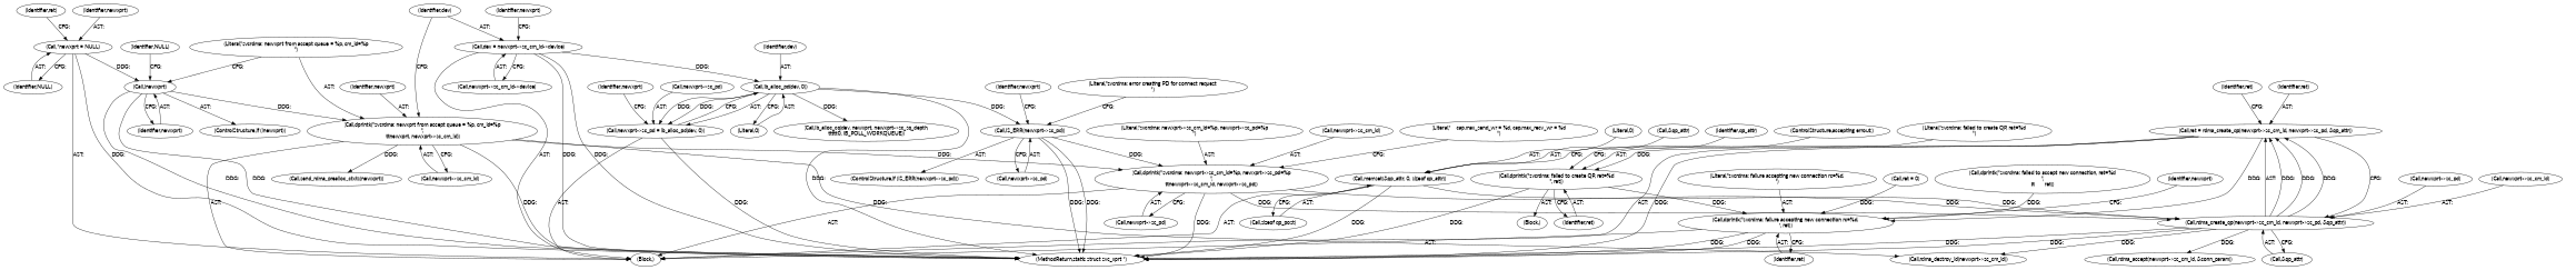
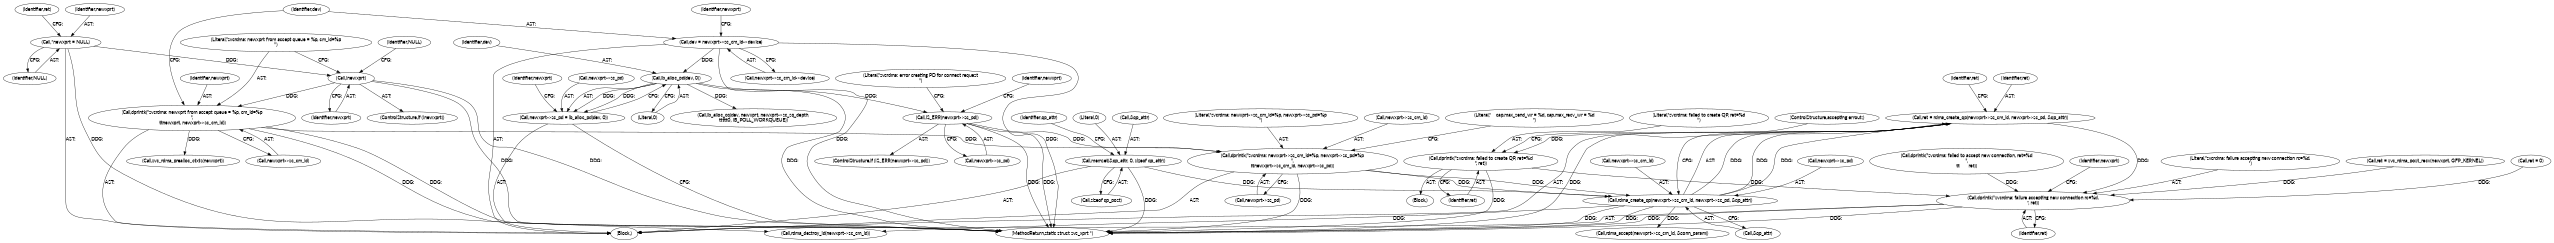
  digraph {
    fontname=Lato
    node [fontname=Lato]
    edge [fontname=Lato]
    n1 [label="(Call,ret = rdma_create_qp(newxprt->sc_cm_id, newxprt->sc_pd, &qp_attr))"]
    n2 [label="(Call,rdma_create_qp(newxprt->sc_cm_id, newxprt->sc_pd, &qp_attr))"]
    n3 [label="(Call,dprintk(\"svcrdma: failed to create QP, ret=%d\n\", ret))"]
    n4 [label="(Call,dprintk(\"svcrdma: failure accepting new connection rc=%d.\n\", ret))"]
    n5 [label="(MethodReturn,static struct svc_xprt *)"]
    n6 [label="(Block,)"]
    n7 [label="(Call,rdma_destroy_id(newxprt->sc_cm_id))"]
    n8 [label="(Call,&qp_attr)"]
    n9 [label="(Call,rdma_accept(newxprt->sc_cm_id, &conn_param))"]
    n10 [label="(Block,)"]
    n11 [label="(Identifier,ret)"]
    n12 [label="(Identifier,ret)"]
    n13 [label="(Call,dprintk(\"svcrdma: newxprt->sc_cm_id=%p, newxprt->sc_pd=%p\n\",\n\t\tnewxprt->sc_cm_id, newxprt->sc_pd))"]
    n14 [label="(Call,newxprt->sc_pd)"]
    n15 [label="(Call,dprintk(\"svcrdma: newxprt from accept queue = %p, cm_id=%p\n\",\n \t\tnewxprt, newxprt->sc_cm_id))"]
    n16 [label="(Call,newxprt->sc_cm_id)"]
-   n17 [label="(Call,send_rdma_prealloc_ctxts(newxprt))"]
+   n17 [label="(Call,svc_rdma_prealloc_ctxts(newxprt))"]
    n18 [label="(Call,!newxprt)"]
    n19 [label="(Identifier,newxprt)"]
    n20 [label="(ControlStructure,if (!newxprt))"]
    n21 [label="(Call,*newxprt = NULL)"]
    n22 [label="(Identifier,NULL)"]
    n23 [label="(Call,IS_ERR(newxprt->sc_pd))"]
    n24 [label="(Call,newxprt->sc_pd)"]
    n25 [label="(ControlStructure,if (IS_ERR(newxprt->sc_pd)))"]
    n26 [label="(Call,newxprt->sc_pd = ib_alloc_pd(dev, 0))"]
    n27 [label="(Call,ib_alloc_pd(dev, 0))"]
    n28 [label="(Literal,0)"]
    n29 [label="(Call,ib_alloc_cq(dev, newxprt, newxprt->sc_sq_depth,\n\t\t\t\t\t0, IB_POLL_WORKQUEUE))"]
    n30 [label="(Call,dev = newxprt->sc_cm_id->device)"]
    n31 [label="(Call,newxprt->sc_cm_id->device)"]
    n32 [label="(Call,memset(&qp_attr, 0, sizeof qp_attr))"]
    n33 [label="(Call,sizeof qp_post)"]
    n34 [label="(Identifier,dev)"]
    n35 [label="(Identifier,newxprt)"]
    n36 [label="(Literal,\"svcrdma: error creating PD for connect request\n\")"]
    n37 [label="(Identifier,newxprt)"]
    n38 [label="(Identifier,newxprt)"]
    n39 [label="(Literal,\"svcrdma: failure accepting new connection rc=%d.\n\")"]
    n40 [label="(Call,newxprt->sc_pd)"]
    n41 [label="(ControlStructure,accepting errout;)"]
    n42 [label="(Identifier,NULL)"]
    n43 [label="(Call,newxprt->sc_pd)"]
    n44 [label="(Identifier,ret)"]
+   n45 [label="(Call,ret = svc_rdma_post_recv(newxprt, GFP_KERNEL))"]
    n46 [label="(Call,newxprt->sc_cm_id)"]
    n47 [label="(Literal,0)"]
    n48 [label="(Literal,\"    cap.max_send_wr = %d, cap.max_recv_wr = %d\n\")"]
    n49 [label="(Identifier,newxprt)"]
    n50 [label="(Identifier,dev)"]
    n51 [label="(Identifier,newxprt)"]
    n52 [label="(Literal,\"svcrdma: newxprt from accept queue = %p, cm_id=%p\n\")"]
    n53 [label="(Call,&qp_attr)"]
    n54 [label="(Literal,\"svcrdma: newxprt->sc_cm_id=%p, newxprt->sc_pd=%p\n\")"]
    n55 [label="(Call,ret = 0)"]
    n56 [label="(Call,newxprt->sc_cm_id)"]
    n57 [label="(Identifier,ret)"]
    n58 [label="(Identifier,newxprt)"]
    n59 [label="(Literal,\"svcrdma: failed to create QP, ret=%d\n\")"]
    n60 [label="(Identifier,ret)"]
    n61 [label="(Identifier,qp_attr)"]
    n62 [label="(Call,dprintk(\"svcrdma: failed to accept new connection, ret=%d\n\",\n\t\t       ret))"]
    n1 -> n2 [label="CFG: "]
    n1 -> n3 [label="DDG: "]
    n1 -> n4 [label="DDG: "]
    n1 -> n5 [label="DDG: "]
    n1 -> n6 [label="AST: "]
    n2 -> n1 [label="AST: "]
    n2 -> n1 [label="DDG: "]
    n2 -> n1 [label="DDG: "]
    n2 -> n1 [label="DDG: "]
    n2 -> n5 [label="DDG: "]
    n2 -> n5 [label="DDG: "]
    n2 -> n7 [label="DDG: "]
    n2 -> n8 [label="CFG: "]
    n2 -> n9 [label="DDG: "]
    n3 -> n4 [label="DDG: "]
    n3 -> n5 [label="DDG: "]
    n3 -> n10 [label="AST: "]
    n3 -> n11 [label="CFG: "]
    n4 -> n5 [label="DDG: "]
    n4 -> n5 [label="DDG: "]
    n4 -> n6 [label="AST: "]
    n4 -> n12 [label="CFG: "]
    n8 -> n2 [label="AST: "]
    n11 -> n3 [label="AST: "]
    n12 -> n4 [label="AST: "]
    n13 -> n2 [label="DDG: "]
    n13 -> n2 [label="DDG: "]
    n13 -> n5 [label="DDG: "]
    n13 -> n6 [label="AST: "]
    n13 -> n14 [label="CFG: "]
    n14 -> n13 [label="AST: "]
    n15 -> n5 [label="DDG: "]
    n15 -> n6 [label="AST: "]
    n15 -> n7 [label="DDG: "]
    n15 -> n13 [label="DDG: "]
    n15 -> n16 [label="CFG: "]
    n15 -> n17 [label="DDG: "]
    n16 -> n15 [label="AST: "]
    n18 -> n5 [label="DDG: "]
    n18 -> n5 [label="DDG: "]
    n18 -> n15 [label="DDG: "]
    n18 -> n19 [label="CFG: "]
    n18 -> n20 [label="AST: "]
    n19 -> n18 [label="AST: "]
    n21 -> n5 [label="DDG: "]
    n21 -> n6 [label="AST: "]
    n21 -> n18 [label="DDG: "]
    n21 -> n22 [label="CFG: "]
    n22 -> n21 [label="AST: "]
    n23 -> n5 [label="DDG: "]
    n23 -> n5 [label="DDG: "]
    n23 -> n13 [label="DDG: "]
    n23 -> n24 [label="CFG: "]
    n23 -> n25 [label="AST: "]
    n24 -> n23 [label="AST: "]
-   n26 -> n5 [label="DDG: "]
+   n26 -> n5 [label="CFG: "]
    n26 -> n6 [label="AST: "]
    n26 -> n27 [label="CFG: "]
    n27 -> n5 [label="DDG: "]
    n27 -> n23 [label="DDG: "]
    n27 -> n26 [label="AST: "]
    n27 -> n26 [label="DDG: "]
    n27 -> n26 [label="DDG: "]
    n27 -> n28 [label="CFG: "]
    n27 -> n29 [label="DDG: "]
    n28 -> n27 [label="AST: "]
    n30 -> n5 [label="DDG: "]
    n30 -> n5 [label="DDG: "]
    n30 -> n6 [label="AST: "]
    n30 -> n27 [label="DDG: "]
    n30 -> n31 [label="CFG: "]
    n31 -> n30 [label="AST: "]
    n32 -> n2 [label="DDG: "]
    n32 -> n5 [label="DDG: "]
    n32 -> n6 [label="AST: "]
    n32 -> n33 [label="CFG: "]
    n33 -> n32 [label="AST: "]
    n34 -> n27 [label="AST: "]
    n35 -> n21 [label="AST: "]
    n36 -> n23 [label="CFG: "]
    n37 -> n15 [label="AST: "]
    n38 -> n4 [label="CFG: "]
    n39 -> n4 [label="AST: "]
    n40 -> n26 [label="AST: "]
    n41 -> n3 [label="CFG: "]
    n42 -> n18 [label="CFG: "]
    n43 -> n2 [label="AST: "]
    n44 -> n1 [label="AST: "]
+   n45 -> n4 [label="DDG: "]
    n46 -> n2 [label="AST: "]
    n47 -> n32 [label="AST: "]
    n48 -> n13 [label="CFG: "]
    n49 -> n30 [label="CFG: "]
    n50 -> n15 [label="CFG: "]
    n50 -> n30 [label="AST: "]
    n51 -> n23 [label="CFG: "]
    n52 -> n15 [label="AST: "]
    n52 -> n18 [label="CFG: "]
    n53 -> n32 [label="AST: "]
    n54 -> n13 [label="AST: "]
    n55 -> n4 [label="DDG: "]
    n56 -> n13 [label="AST: "]
    n57 -> n21 [label="CFG: "]
    n58 -> n26 [label="CFG: "]
    n59 -> n3 [label="AST: "]
    n60 -> n1 [label="CFG: "]
    n61 -> n32 [label="CFG: "]
    n62 -> n4 [label="DDG: "]
  }
